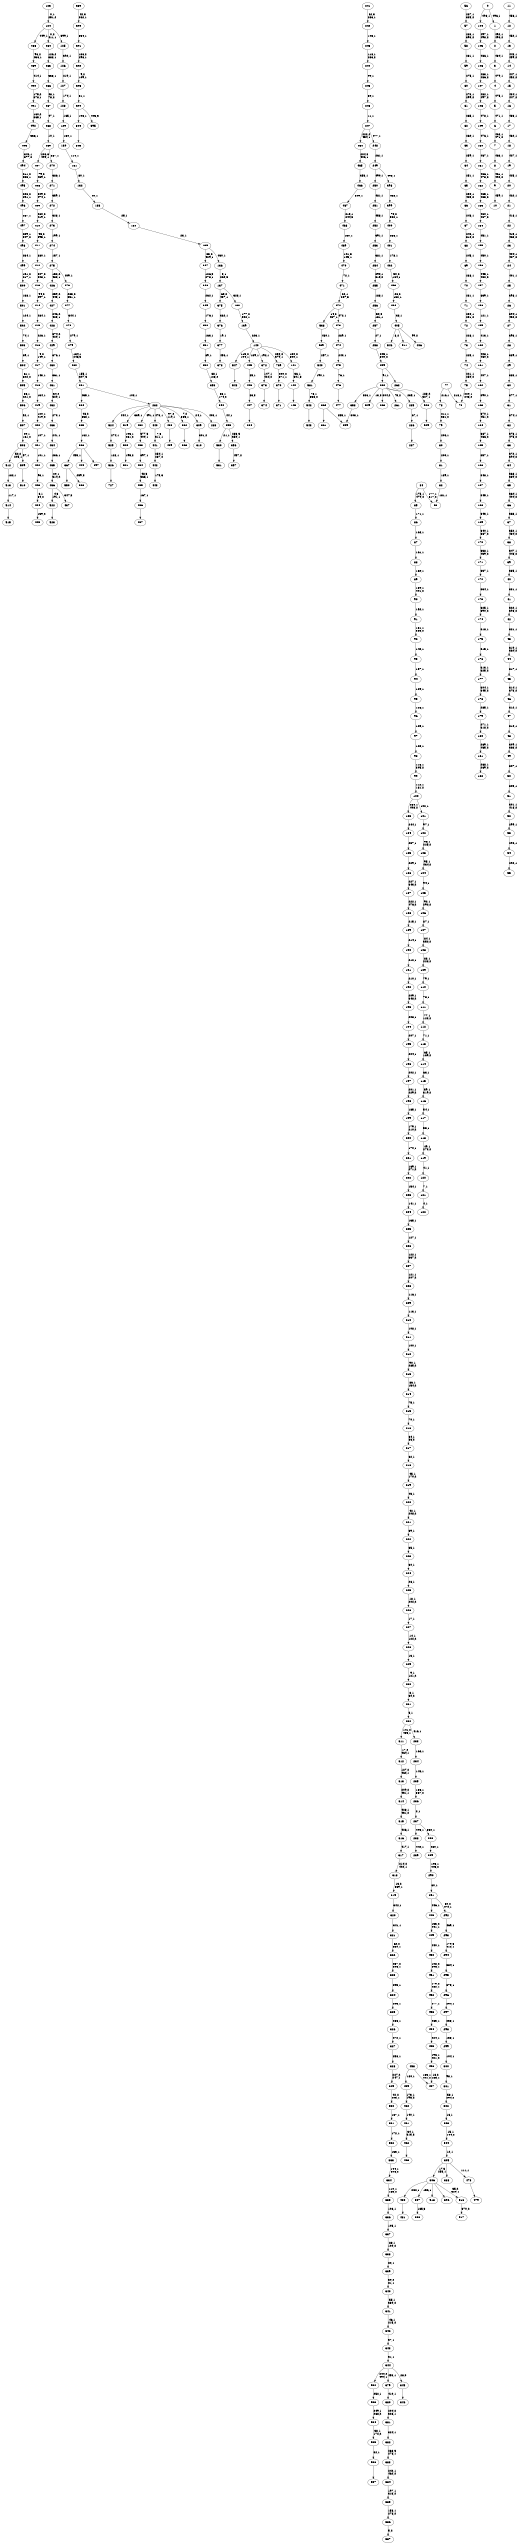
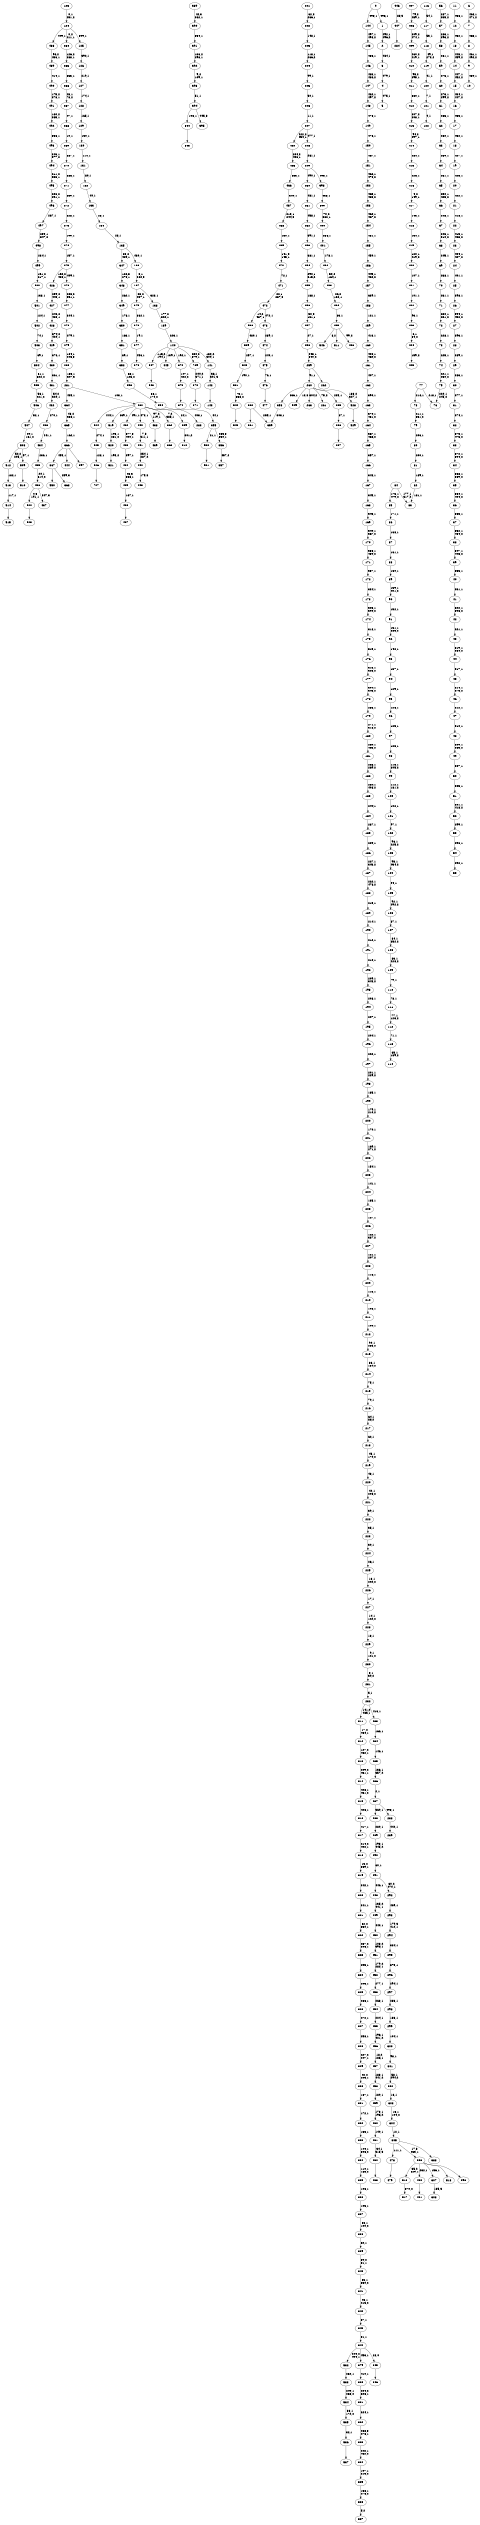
  digraph {
    547
    548
    544
    545
    542
    543
    n7 [label=581]
    540
    539
    538
    536
    537
    535
    534
    533
    532
    530
    531
    528
    529
    n21 [label=727]
    526
    525
    524
    522
    523
    520
    521
    519
    516
    517
    514
    515
    513
    512
    509
    510
    508
    507
    506
    505
    504
    503
    502
    501
    500
    499
    498
    497
    496
    495
    494
    493
    492
    491
    490
    489
    488
    486
    487
    485
    484
    483
    482
    480
    481
    478
    479
    476
    477
    475
    474
    473
    472
    471
    470
    469
    468
    467
    466
    465
    464
    462
    463
    461
    460
    459
    458
    457
    456
    455
    454
    453
    452
    451
    450
    449
    448
    446
    447
    284
    445
    442
    443
    441
    440
    438
    439
    436
    437
    435
    434
    433
    432
    431
    430
    429
    428
    427
    426
    424
    425
    423
    422
    421
    420
    419
    418
    417
    416
    415
    414
    413
    412
    411
    410
    409
    408
    407
    405
    546
    511
    406
    404
    403
    402
    401
    400
    399
    398
    394
    395
    393
    392
    391
    390
    389
    386
    387
    385
    384
    383
    382
    381
    380
    379
    377
    378
    376
    375
    373
    374
    372
    370
    371
    n176 [label=769]
    367
    550
    368
    366
    444
    397
    365
    364
    362
    363
    360
    361
    359
    358
    356
    357
    355
    354
    353
    352
    351
    350
    349
    348
    347
    345
    346
    344
    343
    342
    341
    340
    339
    338
    337
    336
    335
    334
    333
    332
    331
    330
    329
    328
    327
    326
    325
    324
    323
    322
    321
    320
    319
    318
    317
    316
    315
    314
    313
    312
    311
    309
    310
    307
    308
    306
    518
    396
    305
    388
    304
    303
    302
    301
    300
    299
    298
    297
    296
    295
    294
    293
    292
    291
    290
    289
    288
    286
    287
    285
    282
    283
    281
    280
    279
    278
    277
    276
    275
    274
    273
    272
    271
    270
    269
    268
    267
    266
    265
    264
    260
    549
    263
    261
    259
    262
    258
    257
    256
    255
    254
    253
    252
    251
    250
    249
    248
    247
    246
    245
    244
    243
    242
    241
    238
    239
    237
    236
    235
    234
    233
    232
    231
    230
    229
    228
    227
    226
    225
    224
    223
    222
    221
    220
    219
    218
    217
    216
    215
    214
    213
    212
    211
    210
    209
    208
    207
    206
    205
    204
    203
    202
    201
    200
    199
    198
    197
    196
    195
    194
    193
    192
    191
    190
    189
    188
    187
    186
    185
    184
    183
    182
    181
    180
    179
    178
    177
    176
    175
    174
    173
    172
    171
    170
    169
    168
    167
    166
    165
    164
    163
    162
    161
    160
    159
    158
    157
    156
    155
    154
    153
    152
    151
    150
    149
    148
    147
    146
    145
    144
    142
    143
    141
    140
    139
    138
    137
    136
    135
    134
    133
    132
    131
    130
    129
    128
    127
    126
    125
    124
    123
    121
    122
    120
    119
    118
    117
    116
-   115
    114
    113
    112
    111
    110
    109
    108
    107
    106
    105
    104
    103
    102
    101
    100
    99
    98
    97
    96
    95
    94
    93
    92
    91
    90
    89
    88
    87
    86
    85
    84
    83
    82
    81
    80
    79
    78
    77
    76
    75
    74
    73
    72
    71
    70
    69
    68
    67
    66
    65
    64
    63
    62
    61
    60
    59
    58
    57
    56
    54
    55
    53
    52
    51
    50
    49
    48
    47
    46
    45
    44
    43
    42
    41
    40
    39
    38
    37
    36
    35
    34
    33
    32
    31
    30
    29
    28
    27
    26
    25
    24
    23
    22
    21
    20
    19
    18
    17
    16
    15
    14
    13
    12
    11
    9
    10
    8
    7
    6
    5
    4
    3
    2
    1
    0
    547 -> 548
    544 -> 545
    542 -> 543
    n7 -> 542 [label="73,1\n338,2"]
    540 -> n7 [label="190,1"]
    539 -> 540 [label="257,1"]
    538 -> 539 [label="480,1"]
    536 -> 537
    535 -> 536 [label="32,1"]
    534 -> 535 [label="38,1\n172,2"]
    533 -> 534 [label="249,1\n268,2"]
    532 -> 533 [label="252,1"]
    530 -> 531
    528 -> 529
    526 -> n21
    525 -> 526 [label="128,1"]
    524 -> 525 [label="274,1"]
    522 -> 523
    520 -> 521 [label="195,2"]
    519 -> 520 [label="195,1\n281,2"]
    516 -> 517 [label="370,2"]
    514 -> 515
    513 -> 514 [label="117,1"]
    512 -> 513 [label="182,1"]
    509 -> 510
    508 -> 512 [label="52,2\n205,1"]
    508 -> 509 [label="57,1"]
    507 -> 508 [label="29,1\n161,2"]
    506 -> 507 [label="52,1"]
    505 -> 506 [label="56,1\n221,2"]
    504 -> 505 [label="61,1\n322,2"]
    503 -> 504 [label="69,1"]
    502 -> 503 [label="74,1"]
    501 -> 502 [label="124,1"]
    500 -> 501 [label="138,1"]
    499 -> 500 [label="151,2\n217,1"]
    498 -> 499 [label="234,1"]
    497 -> 498 [label="239,1\n347,2"]
    496 -> 497 [label="267,1"]
    495 -> 496 [label="206,2\n291,1"]
    494 -> 495 [label="211,2\n333,1"]
    493 -> 494 [label="346,1\n377,2"]
    492 -> 493 [label="356,1"]
    491 -> 492 [label="160,2\n365,1"]
    490 -> 491 [label="175,2\n378,1"]
    489 -> 490 [label="414,1"]
    488 -> 489 [label="96,2\n436,1"]
    486 -> 487
    485 -> 486 [label="167,1"]
    484 -> 485 [label="48,3\n366,1"]
    483 -> 484 [label="397,1"]
    482 -> 483 [label="377,3\n400,1"]
    480 -> 481
    478 -> 479
    476 -> 477
    475 -> 476 [label="76,1"]
    474 -> 475 [label="240,1"]
    473 -> 474 [label="289,1"]
    472 -> 538 [label="14,2\n487,1"]
    472 -> 473 [label="472,1"]
    471 -> 472 [label="22,1\n237,3"]
    470 -> 471 [label="72,1"]
    469 -> 470 [label="141,3\n145,1"]
    468 -> 469 [label="150,1"]
    467 -> 468 [label="213,1\n244,3"]
    466 -> 467 [label="349,1"]
    465 -> 466 [label="353,1"]
    464 -> 465 [label="204,3\n406,1"]
    462 -> 463
    461 -> 462 [label="34,1\n313,3"]
    460 -> 461 [label="140,1"]
    459 -> 460 [label="173,1\n196,2"]
    458 -> 459 [label="180,1"]
-   458 -> 457 [label="183,1\n441,2"]
+   457 -> 458 [label="183,1\n441,2"]
    456 -> 457 [label="18,2\n186,1"]
    455 -> 456 [label="196,1\n421,2"]
    454 -> 455 [label="224,1"]
    453 -> 454 [label="263,1"]
    452 -> 453 [label="277,1"]
    451 -> 452 [label="179,2\n282,1"]
    450 -> 451 [label="108,2\n396,1"]
    449 -> 450 [label="440,1"]
    448 -> 449 [label="135,2\n441,1"]
    446 -> 447 [label="83,3"]
    447 -> 284
-   445 -> 446 [label="85,1"]
    442 -> 443 [label="175,3"]
    441 -> 442 [label="254,1\n287,2"]
    440 -> 441 [label="7,3\n311,1"]
    438 -> 439
    436 -> 522 [label="4,3\n191,1"]
    436 -> 437 [label="347,3"]
    435 -> 436 [label="20,1\n314,2"]
    434 -> 435 [label="236,1"]
    433 -> 434 [label="241,1"]
    432 -> 433 [label="270,1"]
    431 -> 432 [label="54,2\n320,1"]
    430 -> 431 [label="361,1"]
    429 -> 430 [label="376,1"]
    428 -> 429 [label="374,2\n420,1"]
    427 -> 428 [label="246,2\n423,1"]
    426 -> 427 [label="259,2\n443,1"]
    424 -> 425 [label="159,2"]
    423 -> 424 [label="6,1\n84,2"]
    422 -> 423 [label="93,1"]
    421 -> 422 [label="101,1"]
    420 -> 421 [label="107,1"]
    419 -> 420 [label="120,1\n419,2"]
    418 -> 419 [label="134,1"]
    417 -> 418 [label="143,1"]
    416 -> 417 [label="4,2\n149,1"]
    415 -> 416 [label="226,1"]
    414 -> 415 [label="284,1"]
    413 -> 414 [label="94,2\n297,1"]
    412 -> 413 [label="307,2\n308,1"]
    411 -> 412 [label="380,1"]
    410 -> 411 [label="95,2\n395,1"]
    409 -> 410 [label="260,2\n419,1"]
    408 -> 409 [label="309,2\n474,1"]
    407 -> 408 [label="79,2\n489,1"]
    405 -> 546 [label="8,2"]
    405 -> 511
    405 -> 406 [label="99,2"]
    404 -> 405 [label="33,1"]
    403 -> 404 [label="26,2\n132,1"]
    402 -> 403 [label="50,2\n164,1"]
    401 -> 402 [label="178,1"]
    400 -> 401 [label="256,1"]
    399 -> 400 [label="70,2\n382,1"]
    398 -> 399 [label="438,1"]
    394 -> 544 [label="198,1"]
    394 -> 395 [label="445,3"]
    393 -> 394 [label="51,1"]
    392 -> 393 [label="9,2\n109,1"]
    391 -> 392 [label="136,2\n298,1"]
    390 -> 391 [label="354,1"]
    389 -> 390 [label="42,3\n362,1"]
    386 -> 387 [label="5,2"]
    385 -> 386 [label="158,1\n276,2"]
    384 -> 385 [label="197,1\n313,2"]
    383 -> 384 [label="242,1\n462,2"]
    382 -> 383 [label="268,3\n276,1"]
    381 -> 382 [label="324,1"]
    380 -> 381 [label="204,2\n326,1"]
    379 -> 380 [label="410,1"]
    377 -> 378 [label="456,1"]
    376 -> 377 [label="19,1"]
    375 -> 376 [label="332,1"]
    373 -> 374
    372 -> 373 [label="147,1\n422,2"]
    370 -> 371
    n176 -> 370 [label="200,2\n371,1"]
    367 -> 550
    367 -> 368 [label="259,3"]
    366 -> 367 [label="455,1"]
    366 -> 444
    366 -> 397
    365 -> 366 [label="162,1"]
    364 -> 365 [label="48,2\n358,1"]
    362 -> 363
    360 -> 361
    360 -> 359 [label="255,1"]
    358 -> 359 [label="303,1"]
    356 -> 357 [label="457,2"]
    355 -> 530 [label="21,1"]
    355 -> 356 [label="283,3\n350,1"]
    354 -> 355 [label="44,1"]
    353 -> 354 [label="66,1\n174,2"]
    352 -> 353 [label="68,1\n125,2"]
    351 -> 352 [label="89,1"]
    350 -> 351 [label="163,1"]
    349 -> 350 [label="176,1"]
    348 -> 349 [label="262,1"]
    347 -> 348 [label="126,3\n278,1"]
    345 -> 346
    344 -> 532 [label="244,2\n494,1"]
    344 -> 379 [label="453,1"]
    344 -> 345 [label="28,0"]
    343 -> 344 [label="31,1"]
    342 -> 343 [label="37,1"]
    341 -> 342 [label="46,1\n215,2"]
    340 -> 341 [label="55,1\n330,2"]
    339 -> 340 [label="39,2\n81,1"]
    338 -> 339 [label="82,1"]
    337 -> 338 [label="88,1\n100,2"]
    336 -> 337 [label="105,1"]
    335 -> 336 [label="106,1"]
    334 -> 335 [label="110,1\n185,2"]
    333 -> 334 [label="144,1\n306,2"]
    332 -> 333 [label="153,1"]
    331 -> 332 [label="172,1"]
    330 -> 331 [label="187,1"]
    329 -> 330 [label="42,2\n203,1"]
    328 -> 329 [label="227,2\n247,1"]
    327 -> 328 [label="258,1"]
    326 -> 327 [label="272,1"]
    325 -> 326 [label="286,1"]
    324 -> 325 [label="293,1"]
    323 -> 324 [label="295,1"]
    322 -> 323 [label="237,2\n306,1"]
    321 -> 322 [label="62,2\n330,1"]
    320 -> 321 [label="341,1"]
    319 -> 320 [label="342,1"]
    318 -> 319 [label="13,2\n369,1"]
    317 -> 318 [label="214,2\n402,1"]
    316 -> 317 [label="417,1"]
    315 -> 316 [label="426,1"]
    314 -> 315 [label="428,1\n431,2"]
    313 -> 314 [label="209,2\n431,1"]
    312 -> 313 [label="127,2\n462,1"]
    311 -> 312 [label="17,2\n464,1"]
    309 -> 310 [label="301,2"]
    307 -> 308 [label="185,3"]
    306 -> 516 [label="35,2\n329,1"]
    306 -> 480 [label="232,1"]
    306 -> 307 [label="156,1"]
    306 -> 518
    306 -> 396
    305 -> 478 [label="111,1"]
    305 -> 306 [label="17,3\n253,1"]
    305 -> 388
    304 -> 305 [label="12,1"]
    303 -> 304 [label="15,1\n104,2"]
    302 -> 303 [label="16,1"]
    301 -> 302 [label="58,1\n294,2"]
    300 -> 301 [label="98,1"]
    299 -> 300 [label="104,1"]
    298 -> 299 [label="133,1"]
    297 -> 298 [label="233,1"]
    296 -> 297 [label="294,1"]
    295 -> 296 [label="375,1"]
    294 -> 295 [label="384,1"]
    293 -> 294 [label="179,3\n412,1"]
    292 -> 293 [label="469,1"]
    291 -> 448 [label="446,1"]
    291 -> 292 [label="60,2\n470,1"]
    290 -> 291 [label="60,1"]
    289 -> 290 [label="193,1\n445,2"]
    288 -> 289 [label="280,1"]
    286 -> 287
    285 -> 286 [label="67,1"]
    282 -> 524 [label="444,1"]
    282 -> 519 [label="339,1"]
    282 -> 482 [label="491,1"]
    282 -> 440 [label="473,1"]
    282 -> 438 [label="97,2\n119,1"]
    282 -> 362 [label="7,2\n385,1"]
    282 -> 309 [label="24,1"]
    282 -> 283 [label="403,1"]
    281 -> 364 [label="435,1"]
    281 -> 282 [label="103,1"]
    280 -> 281 [label="155,1\n307,3"]
    279 -> 280 [label="184,1\n246,3"]
    278 -> 279 [label="279,1"]
    277 -> 278 [label="344,1"]
    276 -> 277 [label="283,2\n351,1"]
    275 -> 426 [label="152,2\n488,1"]
    275 -> 276 [label="409,1"]
    274 -> 275 [label="157,1"]
    273 -> 274 [label="199,1"]
    272 -> 273 [label="328,1"]
    271 -> 272 [label="359,1"]
    270 -> 271 [label="386,1"]
-   269 -> 407 [label="206,3\n499,1"]
    269 -> 270 [label="387,1"]
    268 -> 269 [label="10,1"]
    267 -> 268 [label="47,1"]
    266 -> 267 [label="48,1\n78,2"]
    265 -> 266 [label="355,1"]
    264 -> 265 [label="126,2\n388,1"]
    260 -> 528 [label="188,2\n327,1"]
    260 -> 358 [label="336,1"]
    260 -> 285 [label="235,1"]
    260 -> 549 [label="13,3"]
    260 -> 263 [label="304,2"]
    260 -> 261 [label="75,2"]
    259 -> 260 [label="91,1"]
    259 -> 262
    258 -> 259 [label="243,1\n340,2"]
    257 -> 258 [label="27,1"]
    256 -> 257 [label="50,3\n131,1"]
    255 -> 256 [label="188,1"]
    254 -> 255 [label="290,1\n315,2"]
    253 -> 254 [label="381,1"]
    252 -> 253 [label="391,1"]
    251 -> 252 [label="458,1"]
    250 -> 251 [label="481,1"]
    249 -> 398 [label="495,1"]
    249 -> 250 [label="490,1"]
    248 -> 249 [label="261,1"]
    247 -> 464 [label="222,2\n454,1"]
    247 -> 248 [label="477,1"]
    246 -> 247 [label="11,1"]
    245 -> 246 [label="50,1"]
    244 -> 245 [label="99,1"]
    243 -> 244 [label="118,1\n266,2"]
    242 -> 243 [label="148,1"]
    241 -> 242 [label="62,3\n266,1"]
    238 -> 239 [label="442,1"]
    237 -> 288 [label="360,1"]
    237 -> 238 [label="493,1"]
    236 -> 237 [label="2,1"]
    235 -> 236 [label="136,1\n357,2"]
    234 -> 235 [label="146,1"]
    233 -> 234 [label="166,1"]
    232 -> 311 [label="141,2\n485,1"]
    232 -> 233 [label="416,1"]
    231 -> 232 [label="5,1"]
    230 -> 231 [label="8,1\n30,2"]
    229 -> 230 [label="9,1\n121,2"]
    228 -> 229 [label="13,1"]
    227 -> 228 [label="14,1\n122,2"]
    226 -> 227 [label="17,1"]
    225 -> 226 [label="18,1\n202,2"]
    224 -> 225 [label="26,1"]
    223 -> 224 [label="30,1"]
    222 -> 223 [label="35,1"]
    221 -> 222 [label="39,1"]
    220 -> 221 [label="42,1\n208,2"]
    219 -> 220 [label="43,1"]
    218 -> 219 [label="45,1\n170,2"]
    217 -> 218 [label="62,1"]
    216 -> 217 [label="64,1\n86,2"]
    215 -> 216 [label="70,1"]
    214 -> 215 [label="75,1"]
    213 -> 214 [label="86,1\n154,2"]
    212 -> 213 [label="90,1\n285,2"]
    211 -> 212 [label="100,1"]
    210 -> 211 [label="108,1"]
    209 -> 210 [label="113,1"]
    208 -> 209 [label="116,1"]
    207 -> 208 [label="121,1\n207,2"]
    206 -> 207 [label="122,1\n337,2"]
    205 -> 206 [label="127,1"]
    204 -> 205 [label="135,1"]
    203 -> 204 [label="141,1"]
    202 -> 203 [label="154,1"]
    201 -> 202 [label="169,1\n271,2"]
    200 -> 201 [label="170,1"]
    199 -> 200 [label="179,1\n210,2"]
    198 -> 199 [label="185,1"]
    197 -> 198 [label="201,1\n229,2"]
    196 -> 197 [label="202,1"]
    195 -> 196 [label="204,1"]
    194 -> 195 [label="207,1"]
    193 -> 194 [label="208,1"]
    192 -> 193 [label="209,1\n348,2"]
    191 -> 192 [label="210,1"]
    190 -> 191 [label="212,1"]
    189 -> 190 [label="214,1"]
    188 -> 189 [label="215,1"]
    187 -> 188 [label="222,1\n476,2"]
    186 -> 187 [label="227,1\n343,2"]
    185 -> 186 [label="229,1"]
    184 -> 185 [label="237,1"]
    183 -> 184 [label="244,1"]
-   100 -> 183 [label="264,1\n408,2"]
+   182 -> 183 [label="264,1\n408,2"]
    181 -> 182 [label="268,1\n269,2"]
    180 -> 181 [label="269,1\n465,2"]
    179 -> 180 [label="271,1\n318,2"]
    178 -> 179 [label="285,1"]
    177 -> 178 [label="304,1\n345,2"]
    176 -> 177 [label="313,1\n325,2"]
    175 -> 176 [label="315,1"]
    174 -> 175 [label="318,1"]
    173 -> 174 [label="325,1\n390,2"]
    172 -> 173 [label="334,1"]
    171 -> 172 [label="337,1"]
    170 -> 171 [label="338,1\n439,2"]
    169 -> 170 [label="340,1\n367,2"]
    168 -> 169 [label="343,1"]
    167 -> 168 [label="345,1"]
    166 -> 167 [label="348,1"]
    165 -> 166 [label="357,1"]
    164 -> 165 [label="367,1\n466,2"]
    163 -> 164 [label="370,1\n451,2"]
    162 -> 163 [label="390,1"]
    161 -> 162 [label="407,1"]
    160 -> 161 [label="408,1\n460,2"]
    159 -> 160 [label="413,1"]
    158 -> 159 [label="121,1"]
    157 -> 158 [label="639,1"]
    156 -> 157 [label="445,1\n482,2"]
    155 -> 156 [label="450,1"]
    154 -> 155 [label="451,1"]
    153 -> 154 [label="460,1\n467,2"]
    152 -> 153 [label="465,1\n483,2"]
    151 -> 152 [label="466,1\n478,2"]
    150 -> 151 [label="467,1"]
    149 -> 150 [label="476,1"]
    148 -> 149 [label="478,1"]
    147 -> 148 [label="482,1\n497,2"]
    146 -> 147 [label="483,1\n486,2"]
    145 -> 146 [label="486,1"]
    144 -> 145 [label="497,1\n498,2"]
    142 -> 143
    141 -> 142 [label="36,1\n301,3"]
    140 -> 547 [label="115,2\n194,1"]
    140 -> 445 [label="139,1"]
    140 -> 372 [label="192,1"]
    140 -> n176 [label="230,2\n379,1"]
    140 -> 141 [label="130,2\n300,1"]
    139 -> 140 [label="223,1"]
    138 -> 139 [label="177,2\n302,1"]
    137 -> 375 [label="63,2\n437,1"]
    137 -> 138 [label="323,1"]
    136 -> 137 [label="3,1\n260,3"]
    135 -> 347 [label="83,2\n429,1"]
    135 -> 136 [label="430,1"]
    134 -> 135 [label="23,1"]
    133 -> 134 [label="25,1"]
    132 -> 133 [label="40,1"]
    131 -> 132 [label="80,1"]
    130 -> 131 [label="114,1"]
    129 -> 130 [label="130,1"]
    128 -> 129 [label="165,1"]
    127 -> 128 [label="174,1"]
    126 -> 127 [label="219,1"]
    125 -> 126 [label="392,1"]
    124 -> 488 [label="449,1"]
    124 -> 264 [label="0,2\n411,1"]
    124 -> 125 [label="399,1"]
    123 -> 124 [label="0,1\n251,2"]
    121 -> 122 [label="4,1"]
    120 -> 121 [label="7,1"]
    119 -> 120 [label="41,1"]
    118 -> 119 [label="49,1\n273,2"]
    117 -> 118 [label="53,1"]
    116 -> 117 [label="54,1"]
-   115 -> 116 [label="59,1\n319,2"]
-   114 -> 115 [label="63,1"]
    113 -> 114 [label="65,1\n189,2"]
    112 -> 113 [label="71,1"]
    111 -> 112 [label="77,1\n123,2"]
    110 -> 111 [label="78,1"]
    109 -> 110 [label="79,1"]
    108 -> 109 [label="83,1\n228,2"]
    107 -> 108 [label="84,1\n352,2"]
    106 -> 107 [label="87,1"]
    105 -> 106 [label="92,1\n292,2"]
    104 -> 105 [label="94,1"]
    103 -> 104 [label="95,1\n434,2"]
    102 -> 103 [label="96,1\n225,2"]
    101 -> 102 [label="97,1"]
    100 -> 101 [label="102,1"]
    99 -> 100 [label="112,1\n181,2"]
    98 -> 99 [label="115,1\n305,2"]
    97 -> 98 [label="123,1"]
    96 -> 97 [label="125,1"]
    95 -> 96 [label="126,1"]
    94 -> 95 [label="129,1"]
    93 -> 94 [label="137,1"]
    92 -> 93 [label="142,1"]
    91 -> 92 [label="151,1\n383,2"]
    90 -> 91 [label="152,1"]
    89 -> 90 [label="159,1\n401,2"]
    88 -> 89 [label="160,1"]
    87 -> 88 [label="161,1"]
    86 -> 87 [label="168,1"]
    85 -> 86 [label="171,1"]
    84 -> 85 [label="175,1\n479,2"]
    84 -> 83 [label="177,1\n317,2"]
    82 -> 83 [label="181,1"]
    81 -> 82 [label="189,1"]
    80 -> 81 [label="200,1"]
    79 -> 80 [label="206,1"]
    78 -> 79 [label="211,1\n331,2"]
    77 -> 78 [label="216,1"]
    77 -> 76 [label="218,1"]
    75 -> 76 [label="220,1\n245,2"]
    74 -> 75 [label="221,1\n250,2"]
    73 -> 74 [label="225,1"]
    72 -> 73 [label="228,1"]
    71 -> 72 [label="230,1\n231,2"]
    70 -> 71 [label="231,1"]
    69 -> 70 [label="238,1"]
    68 -> 69 [label="245,1"]
    67 -> 68 [label="246,1\n310,2"]
    66 -> 67 [label="248,1"]
    65 -> 66 [label="250,1\n425,2"]
    64 -> 65 [label="251,1"]
    63 -> 64 [label="259,1"]
    62 -> 63 [label="260,1"]
    61 -> 62 [label="265,1"]
    60 -> 61 [label="273,1\n299,2"]
    59 -> 60 [label="275,1"]
    58 -> 59 [label="281,1"]
    57 -> 58 [label="283,1\n393,2"]
    56 -> 57 [label="287,1\n335,2"]
    54 -> 55 [label="292,1"]
    53 -> 54 [label="296,1"]
    52 -> 53 [label="299,1"]
    51 -> 52 [label="301,1\n418,2"]
    50 -> 51 [label="305,1"]
    49 -> 50 [label="307,1"]
    48 -> 49 [label="309,1\n363,2"]
    47 -> 48 [label="310,1"]
    46 -> 47 [label="312,1"]
    45 -> 46 [label="314,1\n373,2"]
    44 -> 45 [label="317,1"]
    43 -> 44 [label="319,1\n364,2"]
    42 -> 43 [label="321,1"]
    41 -> 42 [label="322,1\n398,2"]
    40 -> 41 [label="331,1"]
    39 -> 40 [label="335,1"]
    38 -> 39 [label="347,1\n448,2"]
    37 -> 38 [label="352,1\n484,2"]
    36 -> 37 [label="363,1"]
    35 -> 36 [label="364,1\n404,2"]
    34 -> 35 [label="368,1\n389,2"]
    33 -> 34 [label="372,1\n394,2"]
    32 -> 33 [label="373,1\n475,2"]
    31 -> 32 [label="374,1"]
    30 -> 31 [label="377,1"]
    29 -> 30 [label="383,1"]
    28 -> 29 [label="389,1"]
    27 -> 28 [label="393,1"]
    26 -> 27 [label="394,1\n432,2"]
    25 -> 26 [label="398,1"]
    24 -> 25 [label="401,1"]
    23 -> 24 [label="404,1\n427,2"]
    22 -> 23 [label="415,1\n463,2"]
    21 -> 22 [label="418,1"]
    20 -> 21 [label="422,1"]
    19 -> 20 [label="425,1"]
    18 -> 19 [label="427,1"]
    17 -> 18 [label="432,1"]
    16 -> 17 [label="433,1"]
    15 -> 16 [label="434,1\n447,2"]
    14 -> 15 [label="447,1\n452,2"]
    13 -> 14 [label="448,1\n459,2"]
    12 -> 13 [label="452,1"]
    11 -> 12 [label="456,1"]
    9 -> 10 [label="459,1"]
    8 -> 9 [label="461,1\n492,2"]
    7 -> 8 [label="463,1"]
    6 -> 7 [label="468,1\n471,2"]
-   5 -> 6 [label="471,1"]
    4 -> 5 [label="475,1"]
    3 -> 4 [label="479,1"]
    2 -> 3 [label="484,1"]
    1 -> 2 [label="492,1\n496,2"]
    0 -> 144 [label="498,1"]
    0 -> 1 [label="496,1"]
  }
